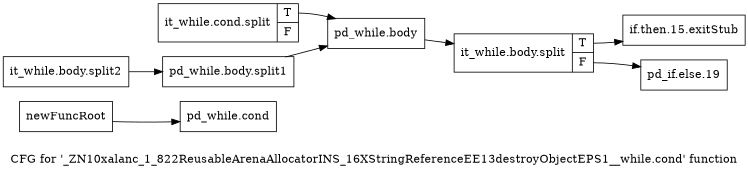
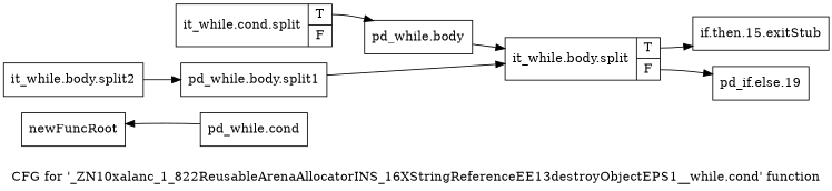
  digraph {
    label="CFG for '_ZN10xalanc_1_822ReusableArenaAllocatorINS_16XStringReferenceEE13destroyObjectEPS1__while.cond' function"
    rankdir=LR
    node [shape=record]
    n1 [label="{newFuncRoot}"]
    n2 [label="{pd_while.cond}"]
    n3 [label="{it_while.cond.split|{<s0>T|<s1>F}}"]
    n4 [label="{pd_while.body}"]
    n5 [label="{if.then.15.exitStub}"]
    n6 [label="{it_while.body.split|{<s0>T|<s1>F}}"]
    n7 [label="{it_while.body.split2}"]
    n8 [label="{pd_while.body.split1}"]
    n9 [label="{pd_if.else.19}"]
-   n1 -> n2
+   n2 -> n1
    n3 -> n4 [tailport=s0]
    n4 -> n6
    n6 -> n5 [tailport=s0]
    n6 -> n9 [tailport=s1]
    n7 -> n8
-   n8 -> n4
+   n8 -> n6
  }
